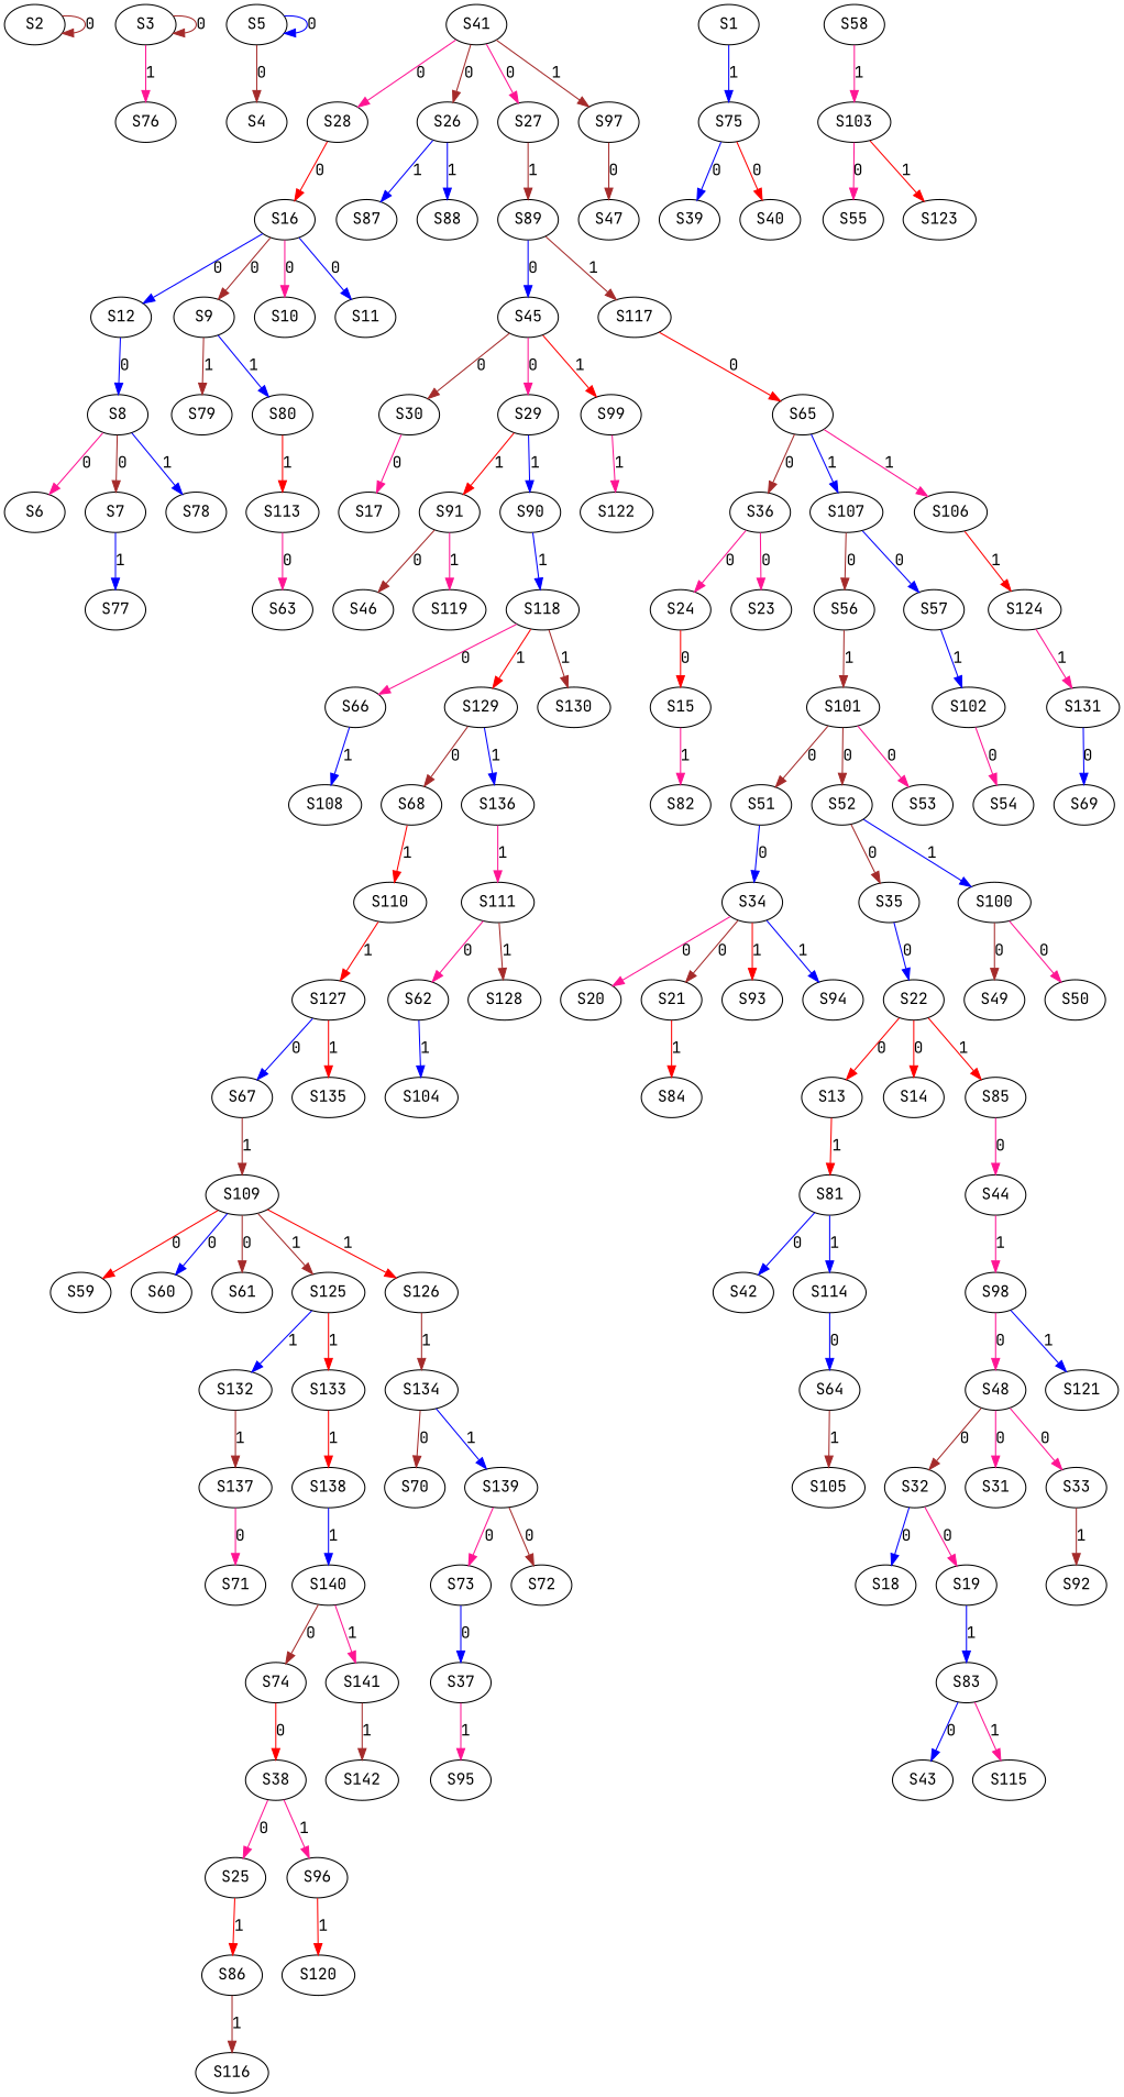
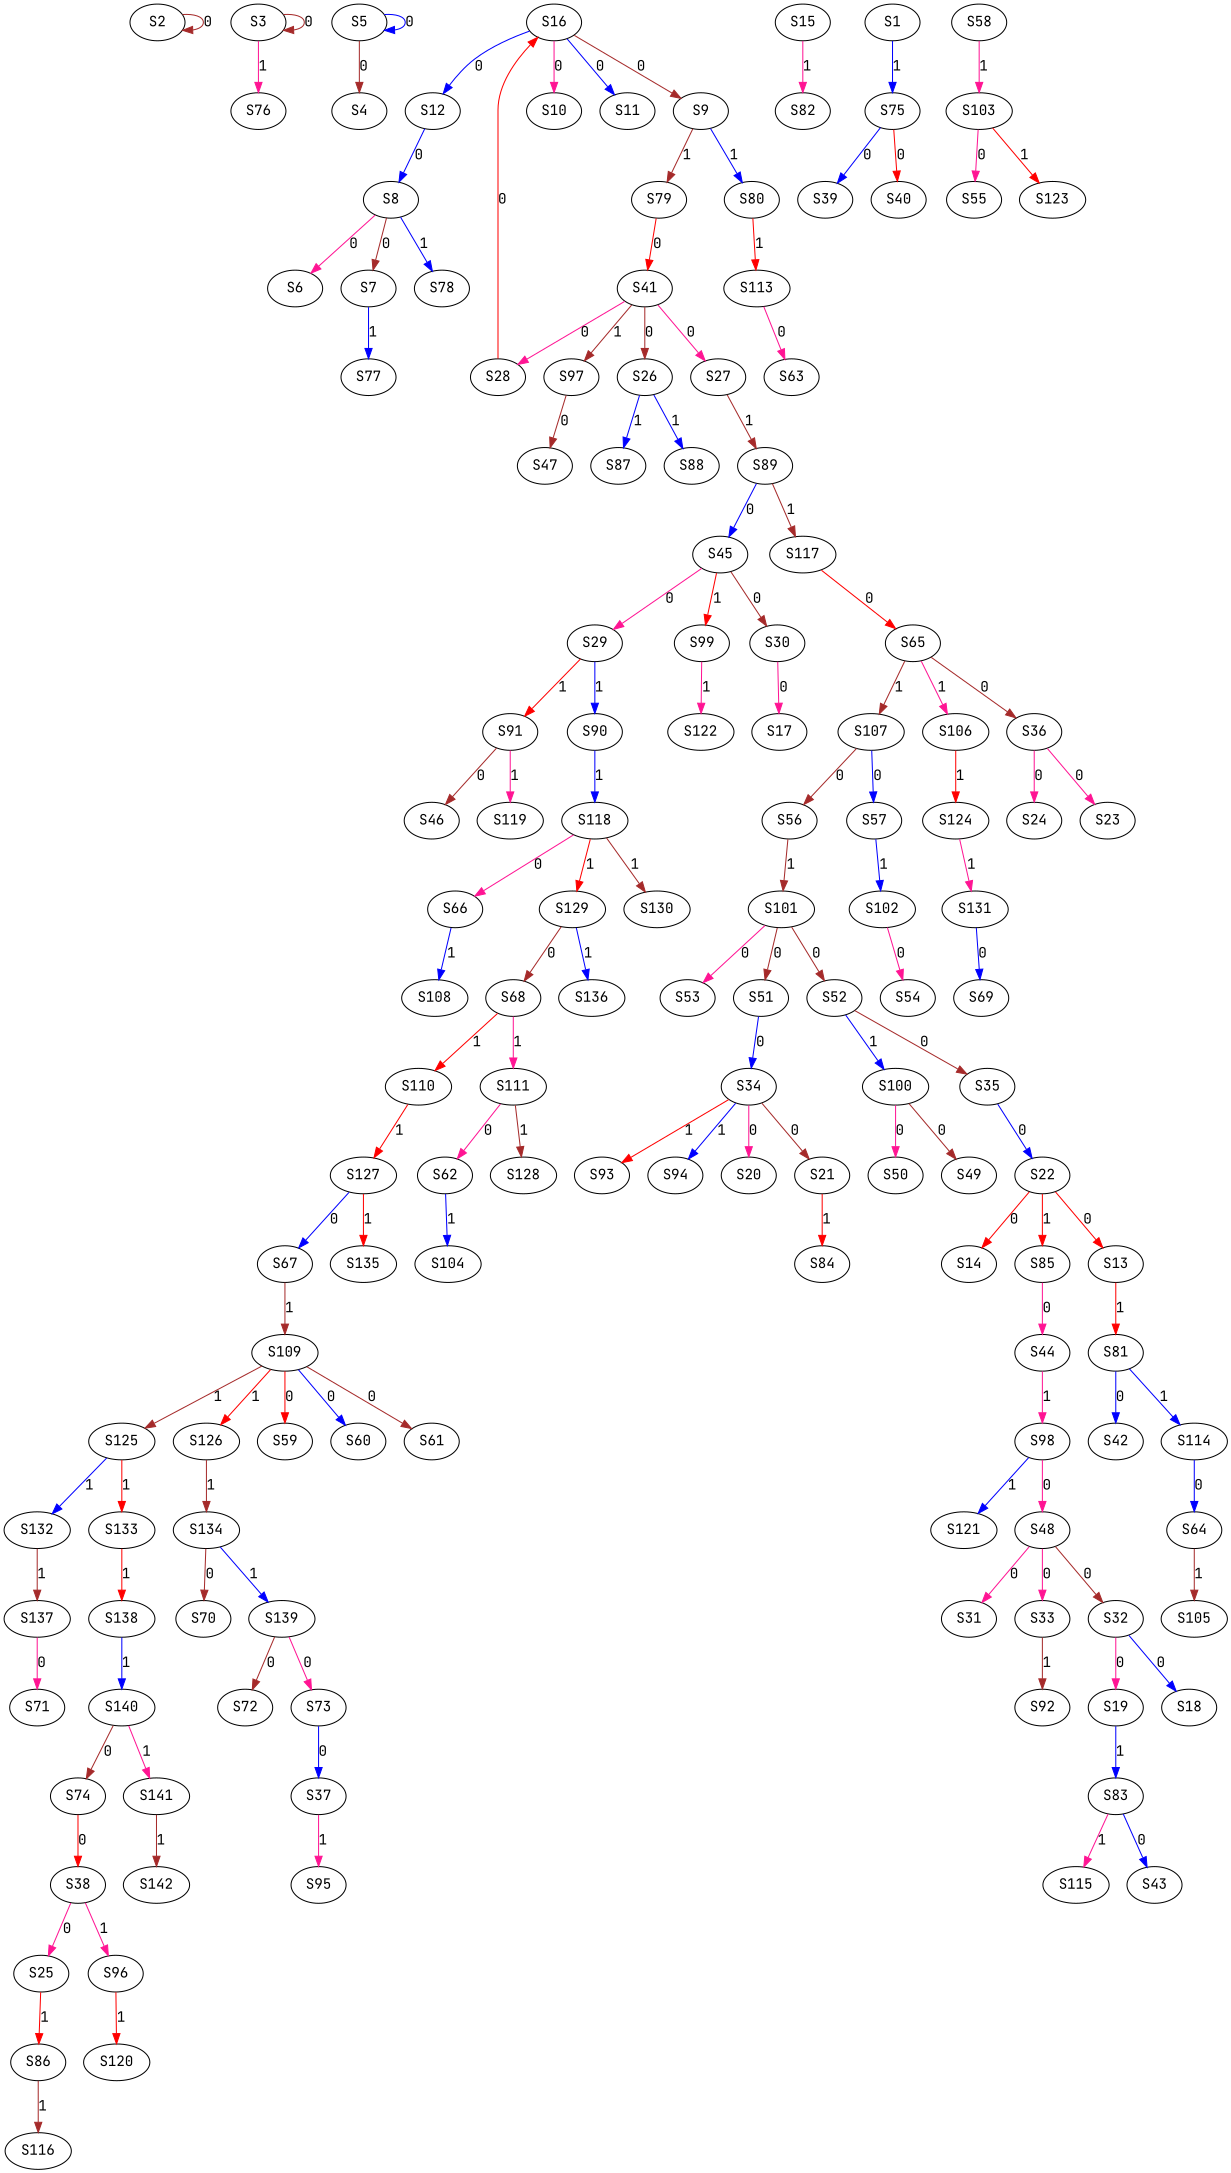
  strict digraph {
    fontname="JetBrains Mono"
    node [fontname="JetBrains Mono"]
    edge [color=brown fontname="JetBrains Mono"]
    S2
    S3
    S76
    S5
    S4
    S8
    S6
    S7
    S78
    S77
    S12
    S16
    S9
    S10
    S11
    S79
    S80
    S41
    S113
    S22
    S13
    S14
    S85
    S81
    S44
    S42
    S114
    S24
    S15
    S82
    S28
    S30
    S17
    S32
    S18
    S19
    S83
    S43
    S115
    S34
    S20
    S21
    S93
    S94
    S84
    S35
    S36
    S23
    S38
    S25
    S96
    S86
    S120
    S116
    S26
    S27
    S97
    S87
    S88
    S89
    S47
    S45
    S117
    S29
    S99
    S91
    S90
    S122
    S46
    S119
    S118
    S48
    S31
    S33
    S92
    S51
    S65
    S107
    S106
    S56
    S57
    S124
    S73
    S37
    S95
    S74
    S75
    S39
    S40
    S64
    S98
    S121
    S100
    S49
    S50
    S101
    S52
    S53
    S102
    S54
    S103
    S55
    S123
    S58
    S109
    S59
    S60
    S61
    S125
    S126
    S132
    S133
    S134
    S111
    S62
    S128
    S104
    S63
    S105
    S66
    S129
    S130
    S108
    S68
    S136
    S127
    S67
    S135
    S110
    S131
    S69
    S70
    S139
    S72
    S137
    S71
    S140
    S141
    S142
    S1
    S138
    S2 -> S2 [label=0]
    S3 -> S3 [label=0]
    S3 -> S76 [color=deeppink label=1]
    S5 -> S5 [color=blue label=0]
    S5 -> S4 [label=0]
    S8 -> S6 [color=deeppink label=0]
    S8 -> S7 [label=0]
    S8 -> S78 [color=blue label=1]
    S7 -> S77 [color=blue label=1]
    S12 -> S8 [color=blue label=0]
    S16 -> S12 [color=blue label=0]
    S16 -> S9 [label=0]
    S16 -> S10 [color=deeppink label=0]
    S16 -> S11 [color=blue label=0]
    S9 -> S79 [label=1]
    S9 -> S80 [color=blue label=1]
+   S79 -> S41 [color=red label=0]
    S80 -> S113 [color=red label=1]
    S41 -> S28 [color=deeppink label=0]
    S41 -> S26 [label=0]
    S41 -> S27 [color=deeppink label=0]
    S41 -> S97 [label=1]
    S113 -> S63 [color=deeppink label=0]
    S22 -> S13 [color=red label=0]
    S22 -> S14 [color=red label=0]
    S22 -> S85 [color=red label=1]
    S13 -> S81 [color=red label=1]
    S85 -> S44 [color=deeppink label=0]
    S81 -> S42 [color=blue label=0]
    S81 -> S114 [color=blue label=1]
    S44 -> S98 [color=deeppink label=1]
    S114 -> S64 [color=blue label=0]
-   S24 -> S15 [color=red label=0]
    S15 -> S82 [color=deeppink label=1]
    S28 -> S16 [color=red label=0]
    S30 -> S17 [color=deeppink label=0]
    S32 -> S18 [color=blue label=0]
    S32 -> S19 [color=deeppink label=0]
    S19 -> S83 [color=blue label=1]
    S83 -> S43 [color=blue label=0]
    S83 -> S115 [color=deeppink label=1]
    S34 -> S20 [color=deeppink label=0]
    S34 -> S21 [label=0]
    S34 -> S93 [color=red label=1]
    S34 -> S94 [color=blue label=1]
    S21 -> S84 [color=red label=1]
    S35 -> S22 [color=blue label=0]
    S36 -> S24 [color=deeppink label=0]
    S36 -> S23 [color=deeppink label=0]
    S38 -> S25 [color=deeppink label=0]
    S38 -> S96 [color=deeppink label=1]
    S25 -> S86 [color=red label=1]
    S96 -> S120 [color=red label=1]
    S86 -> S116 [label=1]
    S26 -> S87 [color=blue label=1]
    S26 -> S88 [color=blue label=1]
    S27 -> S89 [label=1]
    S97 -> S47 [label=0]
    S89 -> S45 [color=blue label=0]
    S89 -> S117 [label=1]
    S45 -> S30 [label=0]
    S45 -> S29 [color=deeppink label=0]
    S45 -> S99 [color=red label=1]
    S117 -> S65 [color=red label=0]
    S29 -> S91 [color=red label=1]
    S29 -> S90 [color=blue label=1]
    S99 -> S122 [color=deeppink label=1]
    S91 -> S46 [label=0]
    S91 -> S119 [color=deeppink label=1]
    S90 -> S118 [color=blue label=1]
    S118 -> S66 [color=deeppink label=0]
    S118 -> S129 [color=red label=1]
    S118 -> S130 [label=1]
    S48 -> S32 [label=0]
    S48 -> S31 [color=deeppink label=0]
    S48 -> S33 [color=deeppink label=0]
    S33 -> S92 [label=1]
    S51 -> S34 [color=blue label=0]
    S65 -> S36 [label=0]
-   S65 -> S107 [color=blue label=1]
+   S65 -> S107 [label=1]
    S65 -> S106 [color=deeppink label=1]
    S107 -> S56 [label=0]
    S107 -> S57 [color=blue label=0]
    S106 -> S124 [color=red label=1]
    S56 -> S101 [label=1]
    S57 -> S102 [color=blue label=1]
    S124 -> S131 [color=deeppink label=1]
    S73 -> S37 [color=blue label=0]
    S37 -> S95 [color=deeppink label=1]
    S74 -> S38 [color=red label=0]
    S75 -> S39 [color=blue label=0]
    S75 -> S40 [color=red label=0]
    S64 -> S105 [label=1]
    S98 -> S48 [color=deeppink label=0]
    S98 -> S121 [color=blue label=1]
    S100 -> S49 [label=0]
    S100 -> S50 [color=deeppink label=0]
    S101 -> S51 [label=0]
    S101 -> S52 [label=0]
    S101 -> S53 [color=deeppink label=0]
    S52 -> S35 [label=0]
    S52 -> S100 [color=blue label=1]
    S102 -> S54 [color=deeppink label=0]
    S103 -> S55 [color=deeppink label=0]
    S103 -> S123 [color=red label=1]
    S58 -> S103 [color=deeppink label=1]
    S109 -> S59 [color=red label=0]
    S109 -> S60 [color=blue label=0]
    S109 -> S61 [label=0]
    S109 -> S125 [label=1]
    S109 -> S126 [color=red label=1]
    S125 -> S132 [color=blue label=1]
    S125 -> S133 [color=red label=1]
    S126 -> S134 [label=1]
    S132 -> S137 [label=1]
    S133 -> S138 [color=red label=1]
    S134 -> S70 [label=0]
    S134 -> S139 [color=blue label=1]
    S111 -> S62 [color=deeppink label=0]
    S111 -> S128 [label=1]
    S62 -> S104 [color=blue label=1]
    S66 -> S108 [color=blue label=1]
    S129 -> S68 [label=0]
    S129 -> S136 [color=blue label=1]
-   S136 -> S111 [color=deeppink label=1]
+   S68 -> S111 [color=deeppink label=1]
    S68 -> S110 [color=red label=1]
    S127 -> S67 [color=blue label=0]
    S127 -> S135 [color=red label=1]
    S67 -> S109 [label=1]
    S110 -> S127 [color=red label=1]
    S131 -> S69 [color=blue label=0]
    S139 -> S73 [color=deeppink label=0]
    S139 -> S72 [label=0]
    S137 -> S71 [color=deeppink label=0]
    S140 -> S74 [label=0]
    S140 -> S141 [color=deeppink label=1]
    S141 -> S142 [label=1]
    S1 -> S75 [color=blue label=1]
    S138 -> S140 [color=blue label=1]
  }
